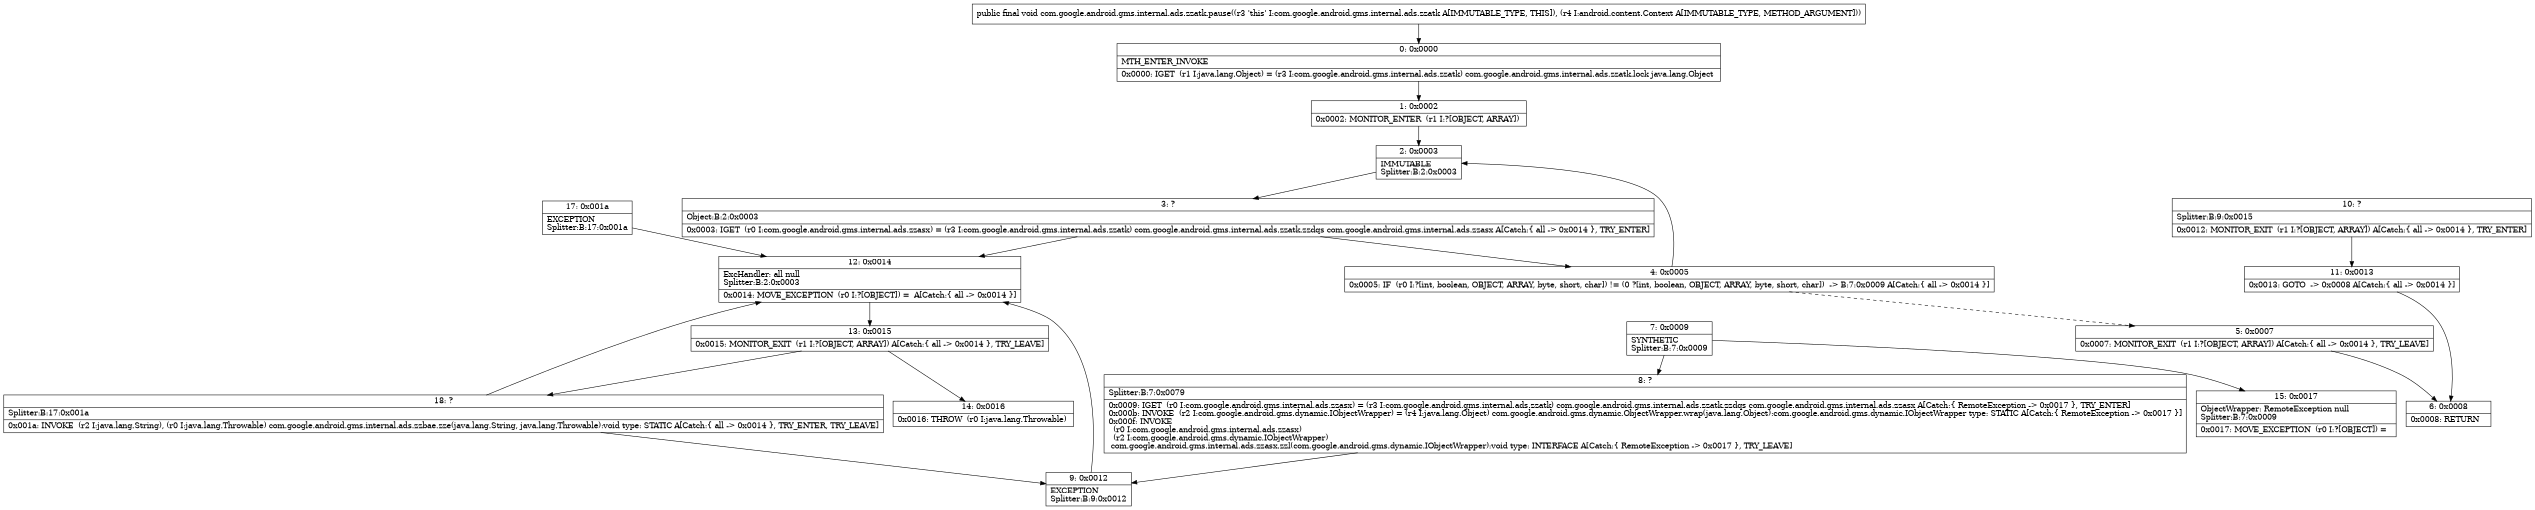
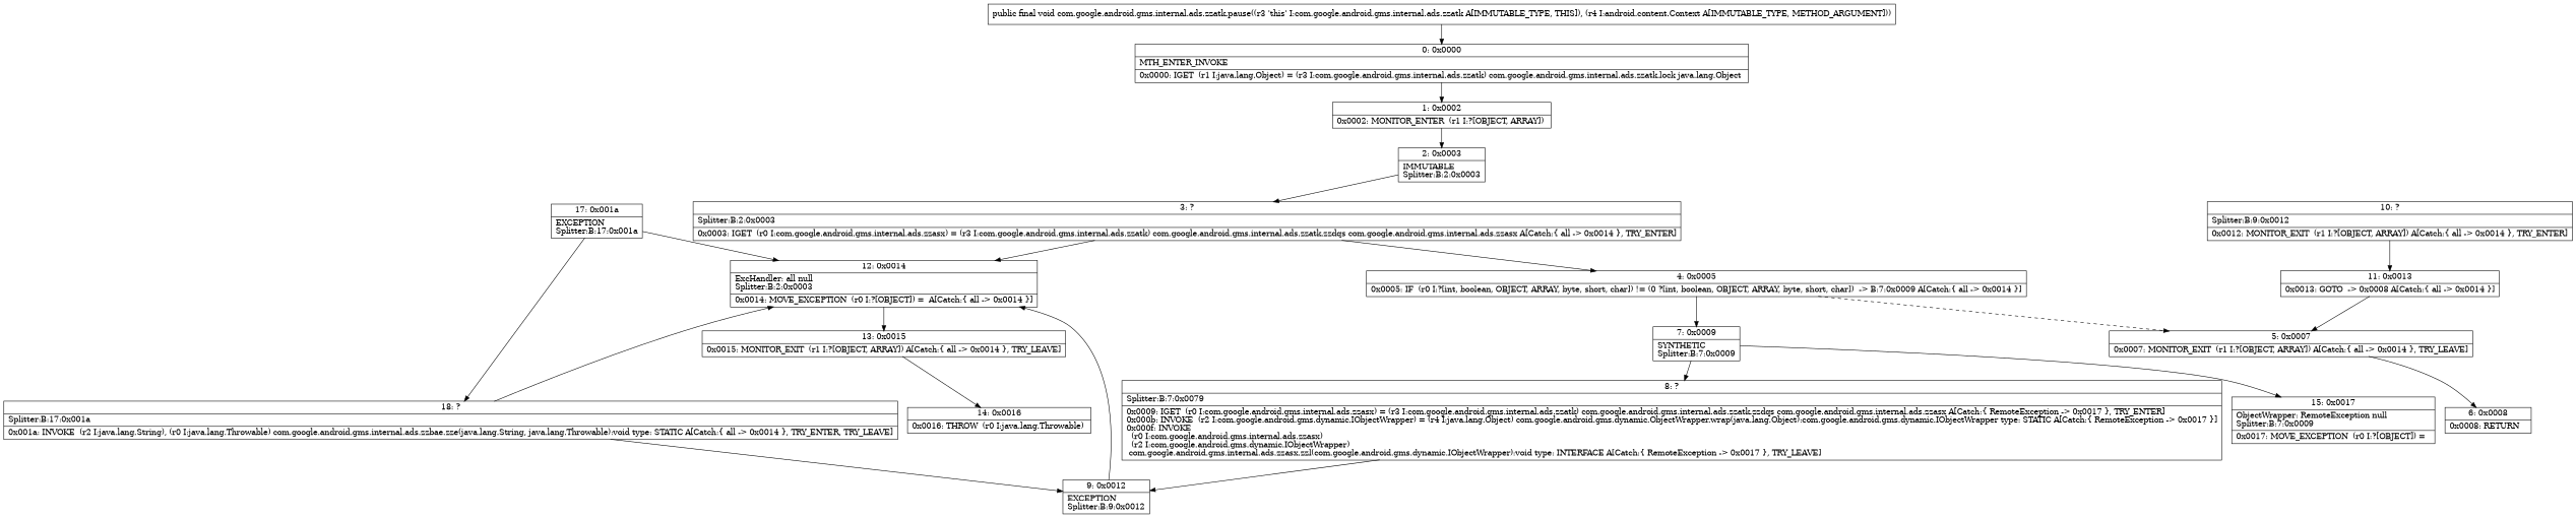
  digraph {
    node [shape=record]
    n1 [label="{0\:\ 0x0000|MTH_ENTER_INVOKE\l|0x0000: IGET  (r1 I:java.lang.Object) = (r3 I:com.google.android.gms.internal.ads.zzatk) com.google.android.gms.internal.ads.zzatk.lock java.lang.Object \l}"]
    n2 [label="{1\:\ 0x0002|0x0002: MONITOR_ENTER  (r1 I:?[OBJECT, ARRAY]) \l}"]
    n3 [label="{2\:\ 0x0003|IMMUTABLE\lSplitter:B:2:0x0003\l}"]
-   n4 [label="{3\:\ ?|Object:B:2:0x0003\l|0x0003: IGET  (r0 I:com.google.android.gms.internal.ads.zzasx) = (r3 I:com.google.android.gms.internal.ads.zzatk) com.google.android.gms.internal.ads.zzatk.zzdqs com.google.android.gms.internal.ads.zzasx A[Catch:\{ all \-\> 0x0014 \}, TRY_ENTER]\l}"]
+   n4 [label="{3\:\ ?|Splitter:B:2:0x0003\l|0x0003: IGET  (r0 I:com.google.android.gms.internal.ads.zzasx) = (r3 I:com.google.android.gms.internal.ads.zzatk) com.google.android.gms.internal.ads.zzatk.zzdqs com.google.android.gms.internal.ads.zzasx A[Catch:\{ all \-\> 0x0014 \}, TRY_ENTER]\l}"]
    n5 [label="{12\:\ 0x0014|ExcHandler: all null\lSplitter:B:2:0x0003\l|0x0014: MOVE_EXCEPTION  (r0 I:?[OBJECT]) =  A[Catch:\{ all \-\> 0x0014 \}]\l}"]
    n6 [label="{4\:\ 0x0005|0x0005: IF  (r0 I:?[int, boolean, OBJECT, ARRAY, byte, short, char]) != (0 ?[int, boolean, OBJECT, ARRAY, byte, short, char])  \-\> B:7:0x0009 A[Catch:\{ all \-\> 0x0014 \}]\l}"]
    n7 [label="{13\:\ 0x0015|0x0015: MONITOR_EXIT  (r1 I:?[OBJECT, ARRAY]) A[Catch:\{ all \-\> 0x0014 \}, TRY_LEAVE]\l}"]
    n8 [label="{5\:\ 0x0007|0x0007: MONITOR_EXIT  (r1 I:?[OBJECT, ARRAY]) A[Catch:\{ all \-\> 0x0014 \}, TRY_LEAVE]\l}"]
    n9 [label="{7\:\ 0x0009|SYNTHETIC\lSplitter:B:7:0x0009\l}"]
    n10 [label="{6\:\ 0x0008|0x0008: RETURN   \l}"]
    n11 [label="{8\:\ ?|Splitter:B:7:0x0079\l|0x0009: IGET  (r0 I:com.google.android.gms.internal.ads.zzasx) = (r3 I:com.google.android.gms.internal.ads.zzatk) com.google.android.gms.internal.ads.zzatk.zzdqs com.google.android.gms.internal.ads.zzasx A[Catch:\{ RemoteException \-\> 0x0017 \}, TRY_ENTER]\l0x000b: INVOKE  (r2 I:com.google.android.gms.dynamic.IObjectWrapper) = (r4 I:java.lang.Object) com.google.android.gms.dynamic.ObjectWrapper.wrap(java.lang.Object):com.google.android.gms.dynamic.IObjectWrapper type: STATIC A[Catch:\{ RemoteException \-\> 0x0017 \}]\l0x000f: INVOKE  \l  (r0 I:com.google.android.gms.internal.ads.zzasx)\l  (r2 I:com.google.android.gms.dynamic.IObjectWrapper)\l com.google.android.gms.internal.ads.zzasx.zzl(com.google.android.gms.dynamic.IObjectWrapper):void type: INTERFACE A[Catch:\{ RemoteException \-\> 0x0017 \}, TRY_LEAVE]\l}"]
    n12 [label="{15\:\ 0x0017|ObjectWrapper: RemoteException null\lSplitter:B:7:0x0009\l|0x0017: MOVE_EXCEPTION  (r0 I:?[OBJECT]) =  \l}"]
    n13 [label="{9\:\ 0x0012|EXCEPTION\lSplitter:B:9:0x0012\l}"]
-   n14 [label="{10\:\ ?|Splitter:B:9:0x0015\l|0x0012: MONITOR_EXIT  (r1 I:?[OBJECT, ARRAY]) A[Catch:\{ all \-\> 0x0014 \}, TRY_ENTER]\l}"]
+   n14 [label="{10\:\ ?|Splitter:B:9:0x0012\l|0x0012: MONITOR_EXIT  (r1 I:?[OBJECT, ARRAY]) A[Catch:\{ all \-\> 0x0014 \}, TRY_ENTER]\l}"]
    n15 [label="{11\:\ 0x0013|0x0013: GOTO  \-\> 0x0008 A[Catch:\{ all \-\> 0x0014 \}]\l}"]
    n16 [label="{14\:\ 0x0016|0x0016: THROW  (r0 I:java.lang.Throwable) \l}"]
    n17 [label="{17\:\ 0x001a|EXCEPTION\lSplitter:B:17:0x001a\l}"]
    n18 [label="{18\:\ ?|Splitter:B:17:0x001a\l|0x001a: INVOKE  (r2 I:java.lang.String), (r0 I:java.lang.Throwable) com.google.android.gms.internal.ads.zzbae.zze(java.lang.String, java.lang.Throwable):void type: STATIC A[Catch:\{ all \-\> 0x0014 \}, TRY_ENTER, TRY_LEAVE]\l}"]
    n19 [label="{public final void com.google.android.gms.internal.ads.zzatk.pause((r3 'this' I:com.google.android.gms.internal.ads.zzatk A[IMMUTABLE_TYPE, THIS]), (r4 I:android.content.Context A[IMMUTABLE_TYPE, METHOD_ARGUMENT])) }"]
    n1 -> n2
    n2 -> n3
    n3 -> n4
    n4 -> n5
    n4 -> n6
    n5 -> n7
    n6 -> n8 [style=dashed]
-   n6 -> n3
+   n6 -> n9
    n7 -> n16
    n8 -> n10
    n9 -> n11
    n9 -> n12
    n11 -> n13
    n13 -> n5
    n14 -> n15
-   n15 -> n10
+   n15 -> n8
    n17 -> n5
-   n7 -> n18
+   n17 -> n18
    n18 -> n5
    n18 -> n13
    n19 -> n1
  }
